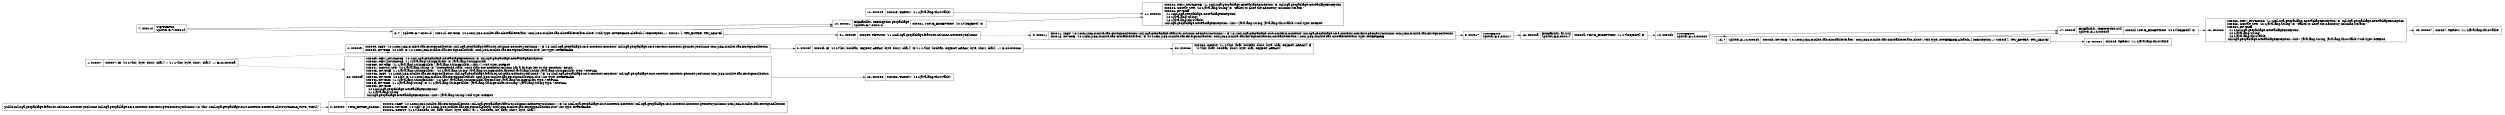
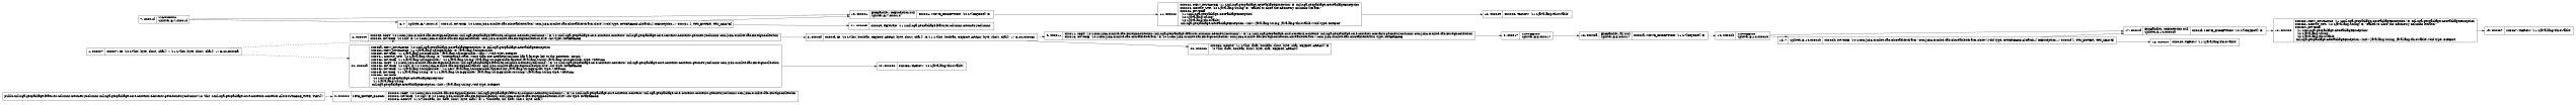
  digraph {
    rankdir=LR
    node [shape=record]
    n1 [label="{0\:\ 0x0000|MTH_ENTER_BLOCK\l|0x0000: IGET  (r0 I:com.j256.ormlite.dao.ForeignCollection\<mil.nga.geopackage.features.columns.GeometryColumns\>) = (r3 I:mil.nga.geopackage.core.contents.Contents) mil.nga.geopackage.core.contents.Contents.geometryColumns com.j256.ormlite.dao.ForeignCollection \l0x0002: INVOKE  (r0 I:int) = (r0 I:com.j256.ormlite.dao.ForeignCollection) com.j256.ormlite.dao.ForeignCollection.size():int type: INTERFACE \l0x0006: CONST  (r1 I:?[boolean, int, float, short, byte, char]) = (1 ?[boolean, int, float, short, byte, char]) \l}"]
    n2 [label="{1\:\ 0x0007|0x0007: IF  (r0 I:?[int, byte, short, char]) \> (r1 I:?[int, byte, short, char])  \-\> B:22:0x003a \l}"]
    n3 [label="{2\:\ 0x0009|0x0009: IGET  (r0 I:com.j256.ormlite.dao.ForeignCollection\<mil.nga.geopackage.features.columns.GeometryColumns\>) = (r3 I:mil.nga.geopackage.core.contents.Contents) mil.nga.geopackage.core.contents.Contents.geometryColumns com.j256.ormlite.dao.ForeignCollection \l0x000b: INVOKE  (r0 I:int) = (r0 I:com.j256.ormlite.dao.ForeignCollection) com.j256.ormlite.dao.ForeignCollection.size():int type: INTERFACE \l}"]
    n4 [label="{22\:\ 0x003a|0x003a: NEW_INSTANCE  (r0 I:mil.nga.geopackage.GeoPackageException) =  mil.nga.geopackage.GeoPackageException \l0x003c: NEW_INSTANCE  (r1 I:java.lang.StringBuilder) =  java.lang.StringBuilder \l0x003e: INVOKE  (r1 I:java.lang.StringBuilder) java.lang.StringBuilder.\<init\>():void type: DIRECT \l0x0041: CONST_STR  (r2 I:java.lang.String) =  \"Unexpected state. More than one GeometryColumn has a foreign key to the Contents. Count: \" \l0x0043: INVOKE  (r1 I:java.lang.StringBuilder), (r2 I:java.lang.String) java.lang.StringBuilder.append(java.lang.String):java.lang.StringBuilder type: VIRTUAL \l0x0046: IGET  (r2 I:com.j256.ormlite.dao.ForeignCollection\<mil.nga.geopackage.features.columns.GeometryColumns\>) = (r3 I:mil.nga.geopackage.core.contents.Contents) mil.nga.geopackage.core.contents.Contents.geometryColumns com.j256.ormlite.dao.ForeignCollection \l0x0048: INVOKE  (r2 I:int) = (r2 I:com.j256.ormlite.dao.ForeignCollection) com.j256.ormlite.dao.ForeignCollection.size():int type: INTERFACE \l0x004c: INVOKE  (r1 I:java.lang.StringBuilder), (r2 I:int) java.lang.StringBuilder.append(int):java.lang.StringBuilder type: VIRTUAL \l0x004f: INVOKE  (r1 I:java.lang.String) = (r1 I:java.lang.StringBuilder) java.lang.StringBuilder.toString():java.lang.String type: VIRTUAL \l0x0053: INVOKE  \l  (r0 I:mil.nga.geopackage.GeoPackageException)\l  (r1 I:java.lang.String)\l mil.nga.geopackage.GeoPackageException.\<init\>(java.lang.String):void type: DIRECT \l}"]
    n5 [label="{3\:\ 0x000f|0x000f: IF  (r0 I:?[int, boolean, OBJECT, ARRAY, byte, short, char]) != (r1 I:?[int, boolean, OBJECT, ARRAY, byte, short, char])  \-\> B:20:0x0038 \l}"]
    n6 [label="{23\:\ 0x0056|0x0056: THROW  (r0 I:java.lang.Throwable) \l}"]
    n7 [label="{4\:\ 0x0011|0x0011: IGET  (r0 I:com.j256.ormlite.dao.ForeignCollection\<mil.nga.geopackage.features.columns.GeometryColumns\>) = (r3 I:mil.nga.geopackage.core.contents.Contents) mil.nga.geopackage.core.contents.Contents.geometryColumns com.j256.ormlite.dao.ForeignCollection \l0x0013: INVOKE  (r0 I:com.j256.ormlite.dao.CloseableIterator) = (r0 I:com.j256.ormlite.dao.ForeignCollection) com.j256.ormlite.dao.ForeignCollection.closeableIterator():com.j256.ormlite.dao.CloseableIterator type: INTERFACE \l}"]
    n8 [label="{20\:\ 0x0038|0x0038: CONST  (r1 I:?[int, float, boolean, short, byte, char, OBJECT, ARRAY]) = \l  (0 ?[int, float, boolean, short, byte, char, OBJECT, ARRAY])\l \l}"]
    n9 [label="{5\:\ 0x0017|SYNTHETIC\lSplitter:B:5:0x0017\l}"]
    n10 [label="{13\:\ 0x002a|ExcHandler: all null\lSplitter:B:5:0x0017\l|0x002a: MOVE_EXCEPTION  (r1 I:?[OBJECT]) =  \l}"]
    n11 [label="{14\:\ 0x002b|SYNTHETIC\lSplitter:B:14:0x002b\l}"]
    n12 [label="{7\:\ 0x001d|SYNTHETIC\lSplitter:B:7:0x001d\l}"]
    n13 [label="{8\:\ ?|Splitter:B:7:0x001d\l|0x001d: INVOKE  (r0 I:com.j256.ormlite.dao.CloseableIterator) com.j256.ormlite.dao.CloseableIterator.close():void type: INTERFACE A[Catch:\{ IOException \-\> 0x0021 \}, TRY_ENTER, TRY_LEAVE]\l}"]
-   n14 [label="{10\:\ 0x0021|ExcHandler: IOException geopackage\lSplitter:B:7:0x001d\l|0x0021: MOVE_EXCEPTION  (r0 I:?[OBJECT]) =  \l}"]
+   n14 [label="{10\:\ 0x0021|ExcHandler: IOException null\lSplitter:B:7:0x001d\l|0x0021: MOVE_EXCEPTION  (r0 I:?[OBJECT]) =  \l}"]
    n15 [label="{21\:\ 0x0039|0x0039: RETURN  (r1 I:mil.nga.geopackage.features.columns.GeometryColumns) \l}"]
    n16 [label="{11\:\ 0x0022|0x0022: NEW_INSTANCE  (r1 I:mil.nga.geopackage.GeoPackageException) =  mil.nga.geopackage.GeoPackageException \l0x0024: CONST_STR  (r2 I:java.lang.String) =  \"Failed to close the Geometry Columns iterator\" \l0x0026: INVOKE  \l  (r1 I:mil.nga.geopackage.GeoPackageException)\l  (r2 I:java.lang.String)\l  (r0 I:java.lang.Throwable)\l mil.nga.geopackage.GeoPackageException.\<init\>(java.lang.String, java.lang.Throwable):void type: DIRECT \l}"]
    n17 [label="{12\:\ 0x0029|0x0029: THROW  (r1 I:java.lang.Throwable) \l}"]
    n18 [label="{15\:\ ?|Splitter:B:14:0x002b\l|0x002b: INVOKE  (r0 I:com.j256.ormlite.dao.CloseableIterator) com.j256.ormlite.dao.CloseableIterator.close():void type: INTERFACE A[Catch:\{ IOException \-\> 0x002f \}, TRY_ENTER, TRY_LEAVE]\l}"]
    n19 [label="{17\:\ 0x002f|ExcHandler: IOException null\lSplitter:B:14:0x002b\l|0x002f: MOVE_EXCEPTION  (r0 I:?[OBJECT]) =  \l}"]
    n20 [label="{16\:\ 0x002e|0x002e: THROW  (r1 I:java.lang.Throwable) \l}"]
    n21 [label="{18\:\ 0x0030|0x0030: NEW_INSTANCE  (r1 I:mil.nga.geopackage.GeoPackageException) =  mil.nga.geopackage.GeoPackageException \l0x0032: CONST_STR  (r2 I:java.lang.String) =  \"Failed to close the Geometry Columns iterator\" \l0x0034: INVOKE  \l  (r1 I:mil.nga.geopackage.GeoPackageException)\l  (r2 I:java.lang.String)\l  (r0 I:java.lang.Throwable)\l mil.nga.geopackage.GeoPackageException.\<init\>(java.lang.String, java.lang.Throwable):void type: DIRECT \l}"]
    n22 [label="{19\:\ 0x0037|0x0037: THROW  (r1 I:java.lang.Throwable) \l}"]
    n23 [label="{public mil.nga.geopackage.features.columns.GeometryColumns mil.nga.geopackage.core.contents.Contents.getGeometryColumns((r3 'this' I:mil.nga.geopackage.core.contents.Contents A[IMMUTABLE_TYPE, THIS])) }"]
    n2 -> n3 [style=dashed]
    n2 -> n4 [style=dashed]
    n3 -> n5
    n4 -> n6
-   n15 -> n7 [style=dashed]
+   n5 -> n7 [style=dashed]
    n5 -> n8
    n7 -> n9
    n9 -> n10
    n10 -> n11 [style=dashed]
    n11 -> n18
    n11 -> n19
    n12 -> n13
    n12 -> n14
    n13 -> n14
    n13 -> n15
    n14 -> n16
-   n17 -> n16
+   n16 -> n17
    n18 -> n19
    n18 -> n20
    n19 -> n21
    n21 -> n22
    n23 -> n1
  }
